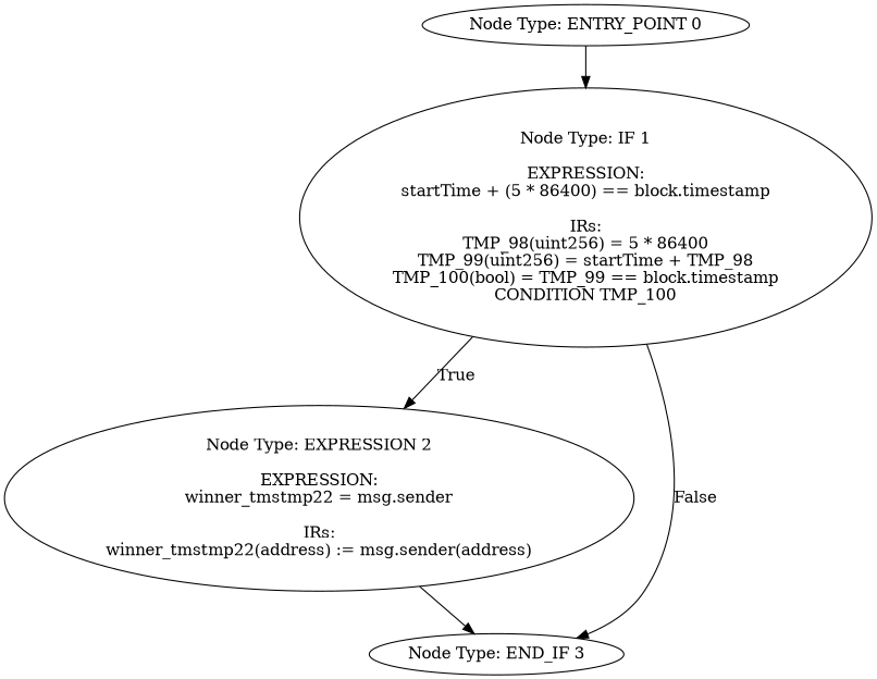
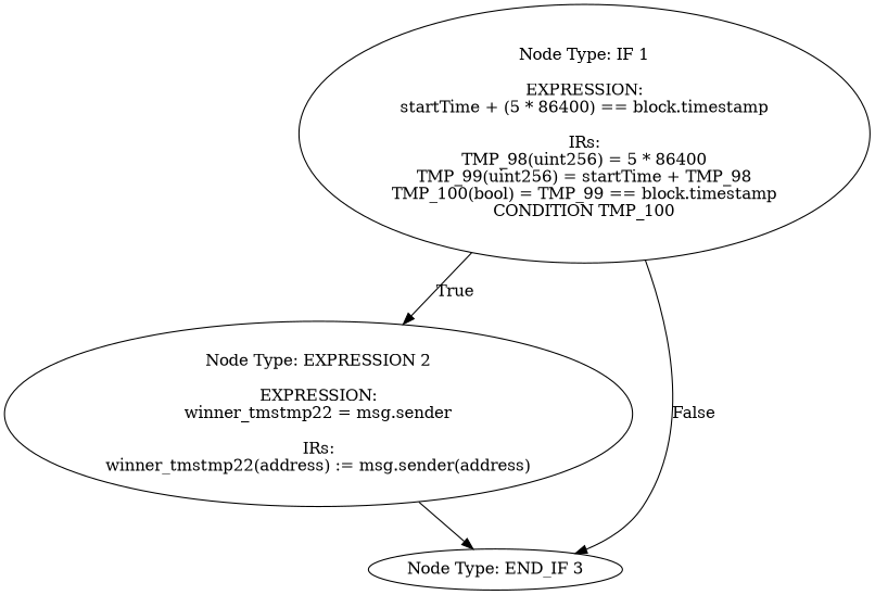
  digraph {
-   n1 [label="Node Type: ENTRY_POINT 0\n"]
    n2 [label="Node Type: IF 1\n\nEXPRESSION:\nstartTime + (5 * 86400) == block.timestamp\n\nIRs:\nTMP_98(uint256) = 5 * 86400\nTMP_99(uint256) = startTime + TMP_98\nTMP_100(bool) = TMP_99 == block.timestamp\nCONDITION TMP_100"]
    n3 [label="Node Type: EXPRESSION 2\n\nEXPRESSION:\nwinner_tmstmp22 = msg.sender\n\nIRs:\nwinner_tmstmp22(address) := msg.sender(address)"]
    n4 [label="Node Type: END_IF 3\n"]
-   n1 -> n2
    n2 -> n3 [label=True]
    n2 -> n4 [label=False]
    n3 -> n4
  }
